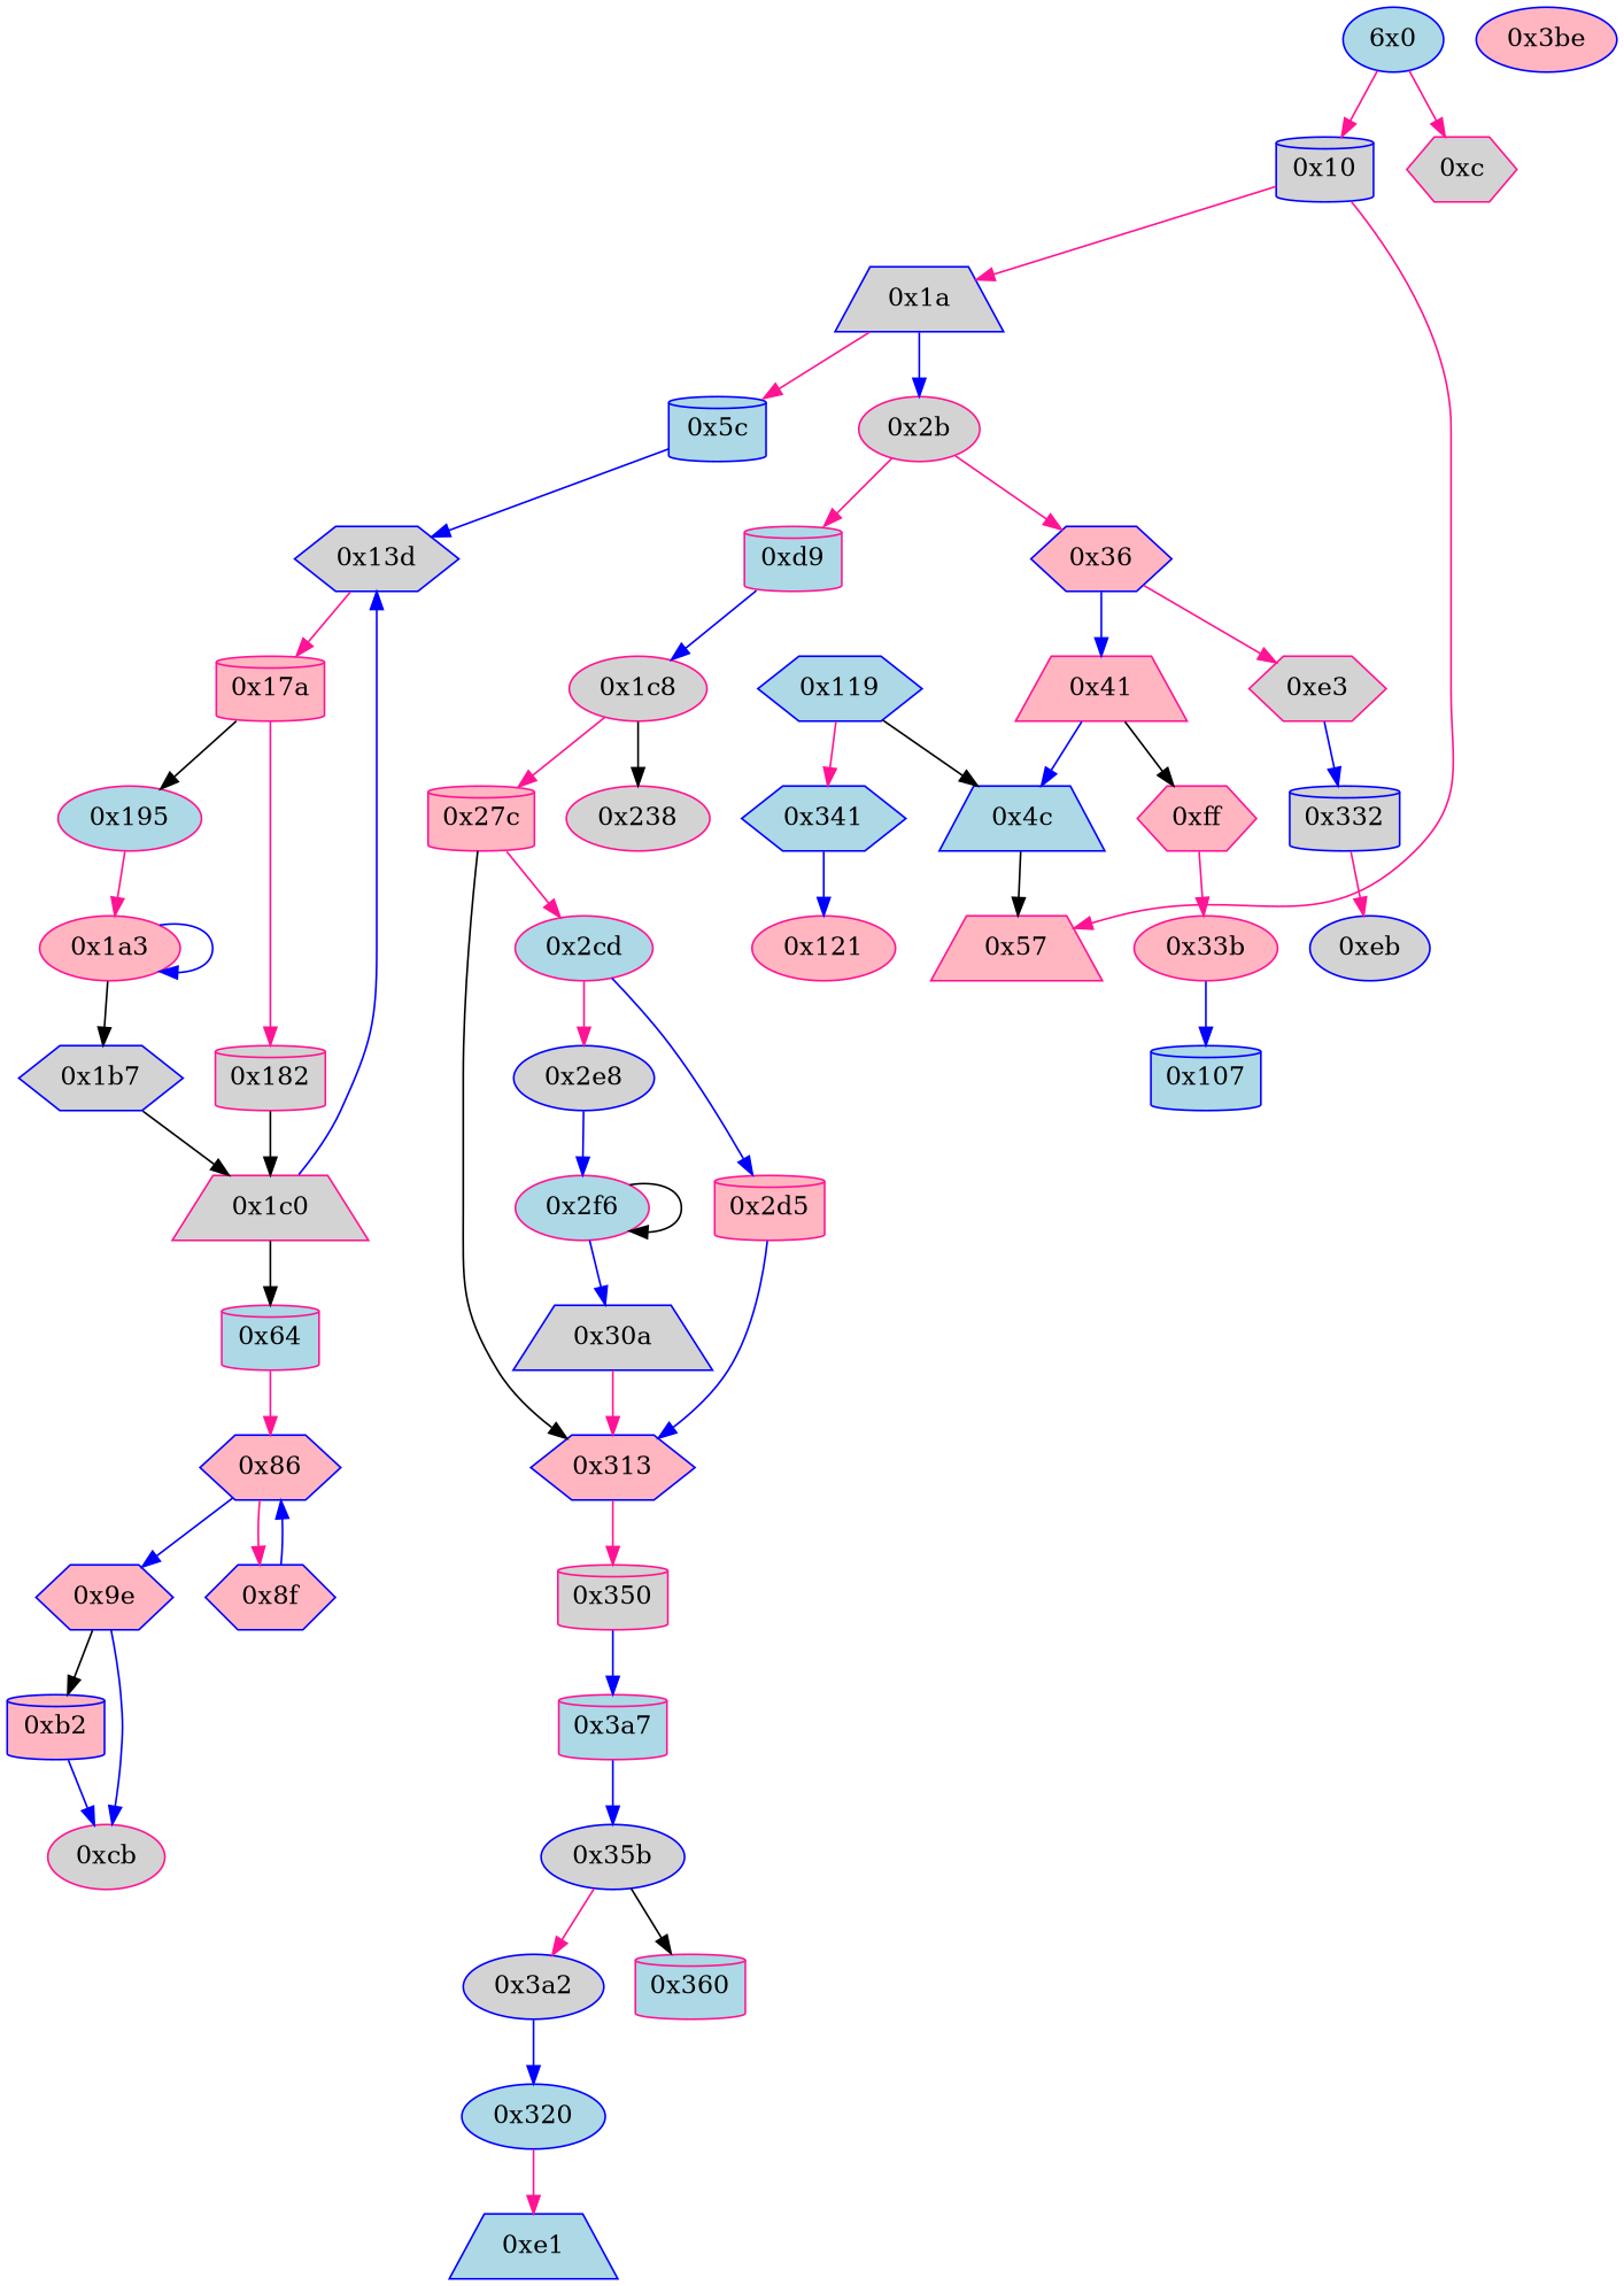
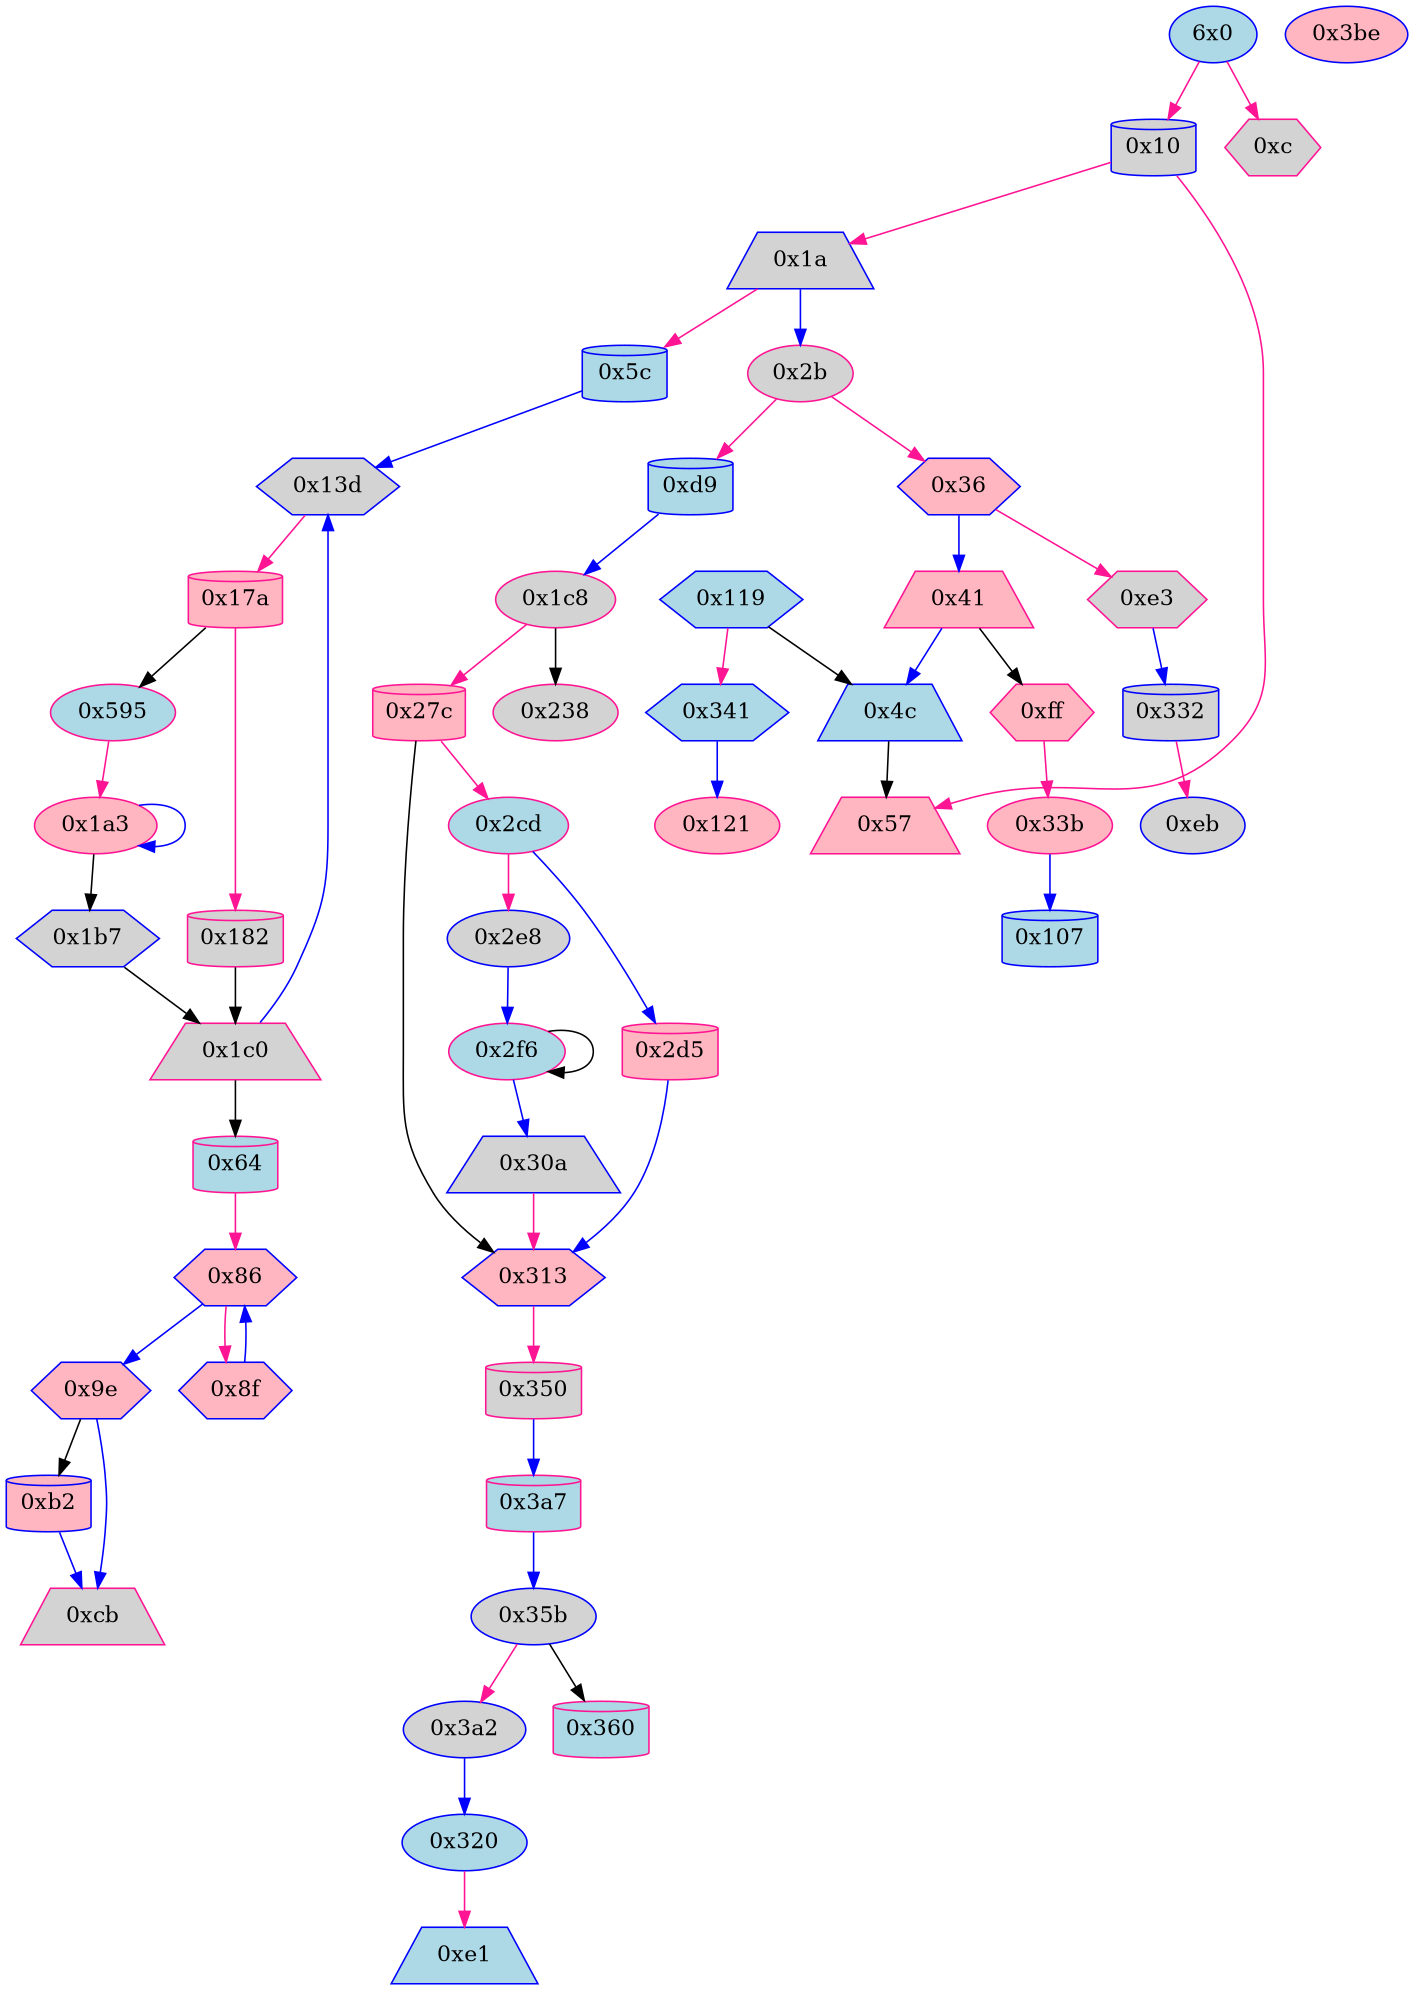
  digraph {
    node [color=blue fillcolor=lightgrey shape=ellipse style=filled]
    edge [color=deeppink]
    "0xe1" [fillcolor=lightblue shape=trapezium]
    "0x57" [color=deeppink fillcolor=lightpink shape=trapezium]
    "0xe3" [color=deeppink shape=hexagon]
    "0x332" [shape=cylinder]
    "0xeb"
    "0x35b"
    "0x3a2"
    "0x360" [color=deeppink fillcolor=lightblue shape=cylinder]
    "0x320" [fillcolor=lightblue]
    "0x238" [color=deeppink]
    "0x36" [fillcolor=lightpink shape=hexagon]
    "0x41" [color=deeppink fillcolor=lightpink shape=trapezium]
    "0x4c" [fillcolor=lightblue shape=trapezium]
    "0xff" [color=deeppink fillcolor=lightpink shape=hexagon]
-   "0x195" [color=deeppink fillcolor=lightblue]
+   "0x195" [color=deeppink fillcolor=lightblue label="0x595"]
    "0x1a3" [color=deeppink fillcolor=lightpink]
    "0x1b7" [shape=hexagon]
    "0x3be" [fillcolor=lightpink]
    "0x1c8" [color=deeppink]
    "0x27c" [color=deeppink fillcolor=lightpink shape=cylinder]
    "0x2cd" [color=deeppink fillcolor=lightblue]
    "0x313" [fillcolor=lightpink shape=hexagon]
    "0x119" [fillcolor=lightblue shape=hexagon]
    "0x341" [fillcolor=lightblue shape=hexagon]
    "0x2b" [color=deeppink]
-   "0xd9" [color=deeppink fillcolor=lightblue shape=cylinder]
+   "0xd9" [fillcolor=lightblue shape=cylinder]
    "0x9e" [fillcolor=lightpink shape=hexagon]
-   "0xcb" [color=deeppink]
+   "0xcb" [color=deeppink shape=trapezium]
    "0xb2" [fillcolor=lightpink shape=cylinder]
    "0x5c" [fillcolor=lightblue shape=cylinder]
    "0x13d" [shape=hexagon]
    "0x17a" [color=deeppink fillcolor=lightpink shape=cylinder]
    "0x182" [color=deeppink shape=cylinder]
    "0x1c0" [color=deeppink shape=trapezium]
    "0x2e8"
    "0x2d5" [color=deeppink fillcolor=lightpink shape=cylinder]
    "0x2f6" [color=deeppink fillcolor=lightblue]
    "0x64" [color=deeppink fillcolor=lightblue shape=cylinder]
    "0x86" [fillcolor=lightpink shape=hexagon]
    "0x33b" [color=deeppink fillcolor=lightpink]
    "0x350" [color=deeppink shape=cylinder]
    "0x3a7" [color=deeppink fillcolor=lightblue shape=cylinder]
    n43 [fillcolor=lightblue label="6x0"]
    "0xc" [color=deeppink shape=hexagon]
    "0x10" [shape=cylinder]
    "0x1a" [shape=trapezium]
    "0x30a" [shape=trapezium]
    "0x8f" [fillcolor=lightpink shape=hexagon]
    "0x121" [color=deeppink fillcolor=lightpink]
    "0x107" [fillcolor=lightblue shape=cylinder]
    "0xe3" -> "0x332" [color=blue]
    "0x332" -> "0xeb"
    "0x35b" -> "0x3a2"
    "0x35b" -> "0x360" [color=black]
    "0x3a2" -> "0x320" [color=blue]
    "0x320" -> "0xe1"
    "0x36" -> "0xe3"
    "0x36" -> "0x41" [color=blue]
    "0x41" -> "0x4c" [color=blue]
    "0x41" -> "0xff" [color=black]
    "0x4c" -> "0x57" [color=black]
    "0xff" -> "0x33b"
    "0x195" -> "0x1a3"
    "0x1a3" -> "0x1a3" [color=blue]
    "0x1a3" -> "0x1b7" [color=black]
    "0x1b7" -> "0x1c0" [color=black]
    "0x1c8" -> "0x238" [color=black]
    "0x1c8" -> "0x27c"
    "0x27c" -> "0x2cd"
    "0x27c" -> "0x313" [color=black]
    "0x2cd" -> "0x2e8"
    "0x2cd" -> "0x2d5" [color=blue]
    "0x313" -> "0x350"
    "0x119" -> "0x4c" [color=black]
    "0x119" -> "0x341"
    "0x341" -> "0x121" [color=blue]
    "0x2b" -> "0x36"
    "0x2b" -> "0xd9"
    "0xd9" -> "0x1c8" [color=blue]
    "0x9e" -> "0xcb" [color=blue]
    "0x9e" -> "0xb2" [color=black]
    "0xb2" -> "0xcb" [color=blue]
    "0x5c" -> "0x13d" [color=blue]
    "0x13d" -> "0x17a"
    "0x17a" -> "0x195" [color=black]
    "0x17a" -> "0x182"
    "0x182" -> "0x1c0" [color=black]
    "0x1c0" -> "0x13d" [color=blue]
    "0x1c0" -> "0x64" [color=black]
    "0x2e8" -> "0x2f6" [color=blue]
    "0x2d5" -> "0x313" [color=blue]
    "0x2f6" -> "0x2f6" [color=black]
    "0x2f6" -> "0x30a" [color=blue]
    "0x64" -> "0x86"
    "0x86" -> "0x9e" [color=blue]
    "0x86" -> "0x8f"
    "0x33b" -> "0x107" [color=blue]
    "0x350" -> "0x3a7" [color=blue]
    "0x3a7" -> "0x35b" [color=blue]
    n43 -> "0xc"
    n43 -> "0x10"
    "0x10" -> "0x57"
    "0x10" -> "0x1a"
    "0x1a" -> "0x2b" [color=blue]
    "0x1a" -> "0x5c"
    "0x30a" -> "0x313"
    "0x8f" -> "0x86" [color=blue]
  }
